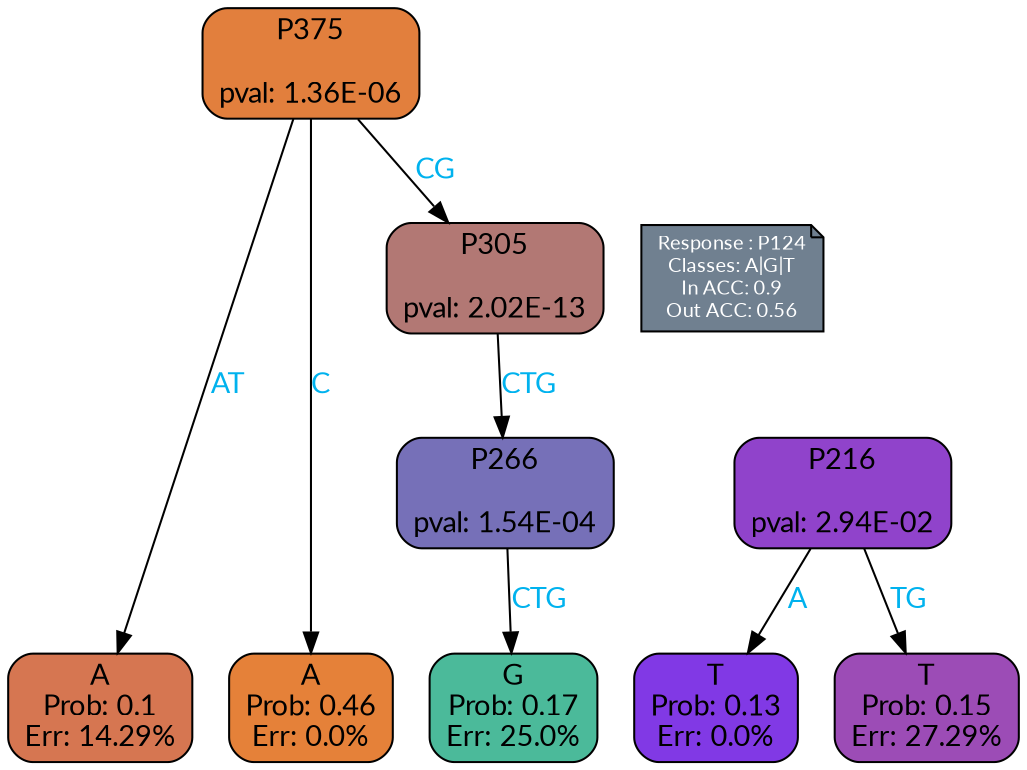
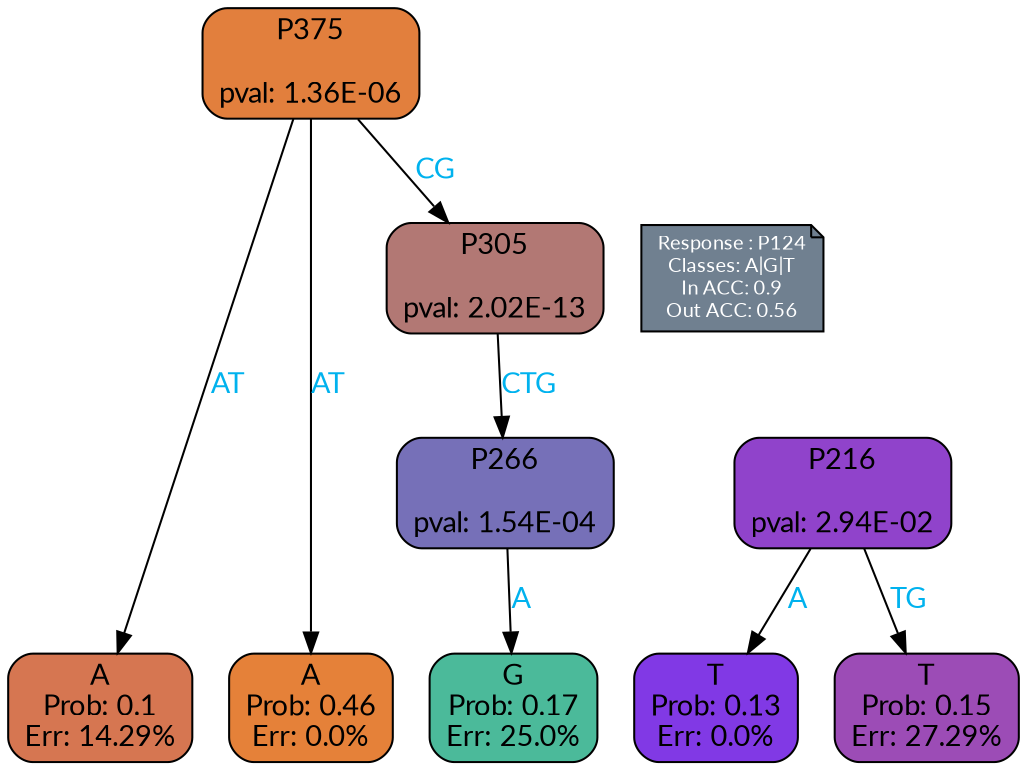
  digraph {
    fontname=Lato
    ranksep=equally
    splines=polylines
    node [color=black fontname=Lato shape=box style="filled, rounded"]
    edge [fontcolor=deepskyblue2 fontname=Lato]
    n1 [fillcolor="#4bba9a" label="G\nProb: 0.17\nErr: 25.0%"]
    n2 [fillcolor="#8139e5" label="T\nProb: 0.13\nErr: 0.0%"]
    n3 [fillcolor="#9c4cb6" label="T\nProb: 0.15\nErr: 27.29%"]
    n4 [fillcolor="#d67651" label="A\nProb: 0.1\nErr: 14.29%"]
    n5 [fillcolor="#e58139" label="A\nProb: 0.46\nErr: 0.0%"]
    n6 [align=left fillcolor=slategray fontcolor=white fontsize=10 label="Response : P124\nClasses: A|G|T\nIn ACC: 0.9\nOut ACC: 0.56\n" shape=note style=filled]
    n7 [fillcolor="#b27874" label="P305\n\npval: 2.02E-13"]
    n8 [fillcolor="#7670b8" label="P266\n\npval: 1.54E-04"]
    n9 [fillcolor="#e27f3d" label="P375\n\npval: 1.36E-06"]
    n10 [fillcolor="#9043cb" label="P216\n\npval: 2.94E-02"]
    subgraph sub_1 {
      rank=same
      n1
      n2
      n3
      n4
      n5
    }
    subgraph sub_2 {
      rank=same
      n6
      n7
    }
    n7 -> n8 [label=CTG]
-   n8 -> n1 [label=CTG]
+   n8 -> n1 [label=A]
    n9 -> n4 [label=AT]
-   n9 -> n5 [label=C]
+   n9 -> n5 [label=AT]
    n9 -> n7 [label=CG]
    n10 -> n2 [label=A]
    n10 -> n3 [label=TG]
  }
